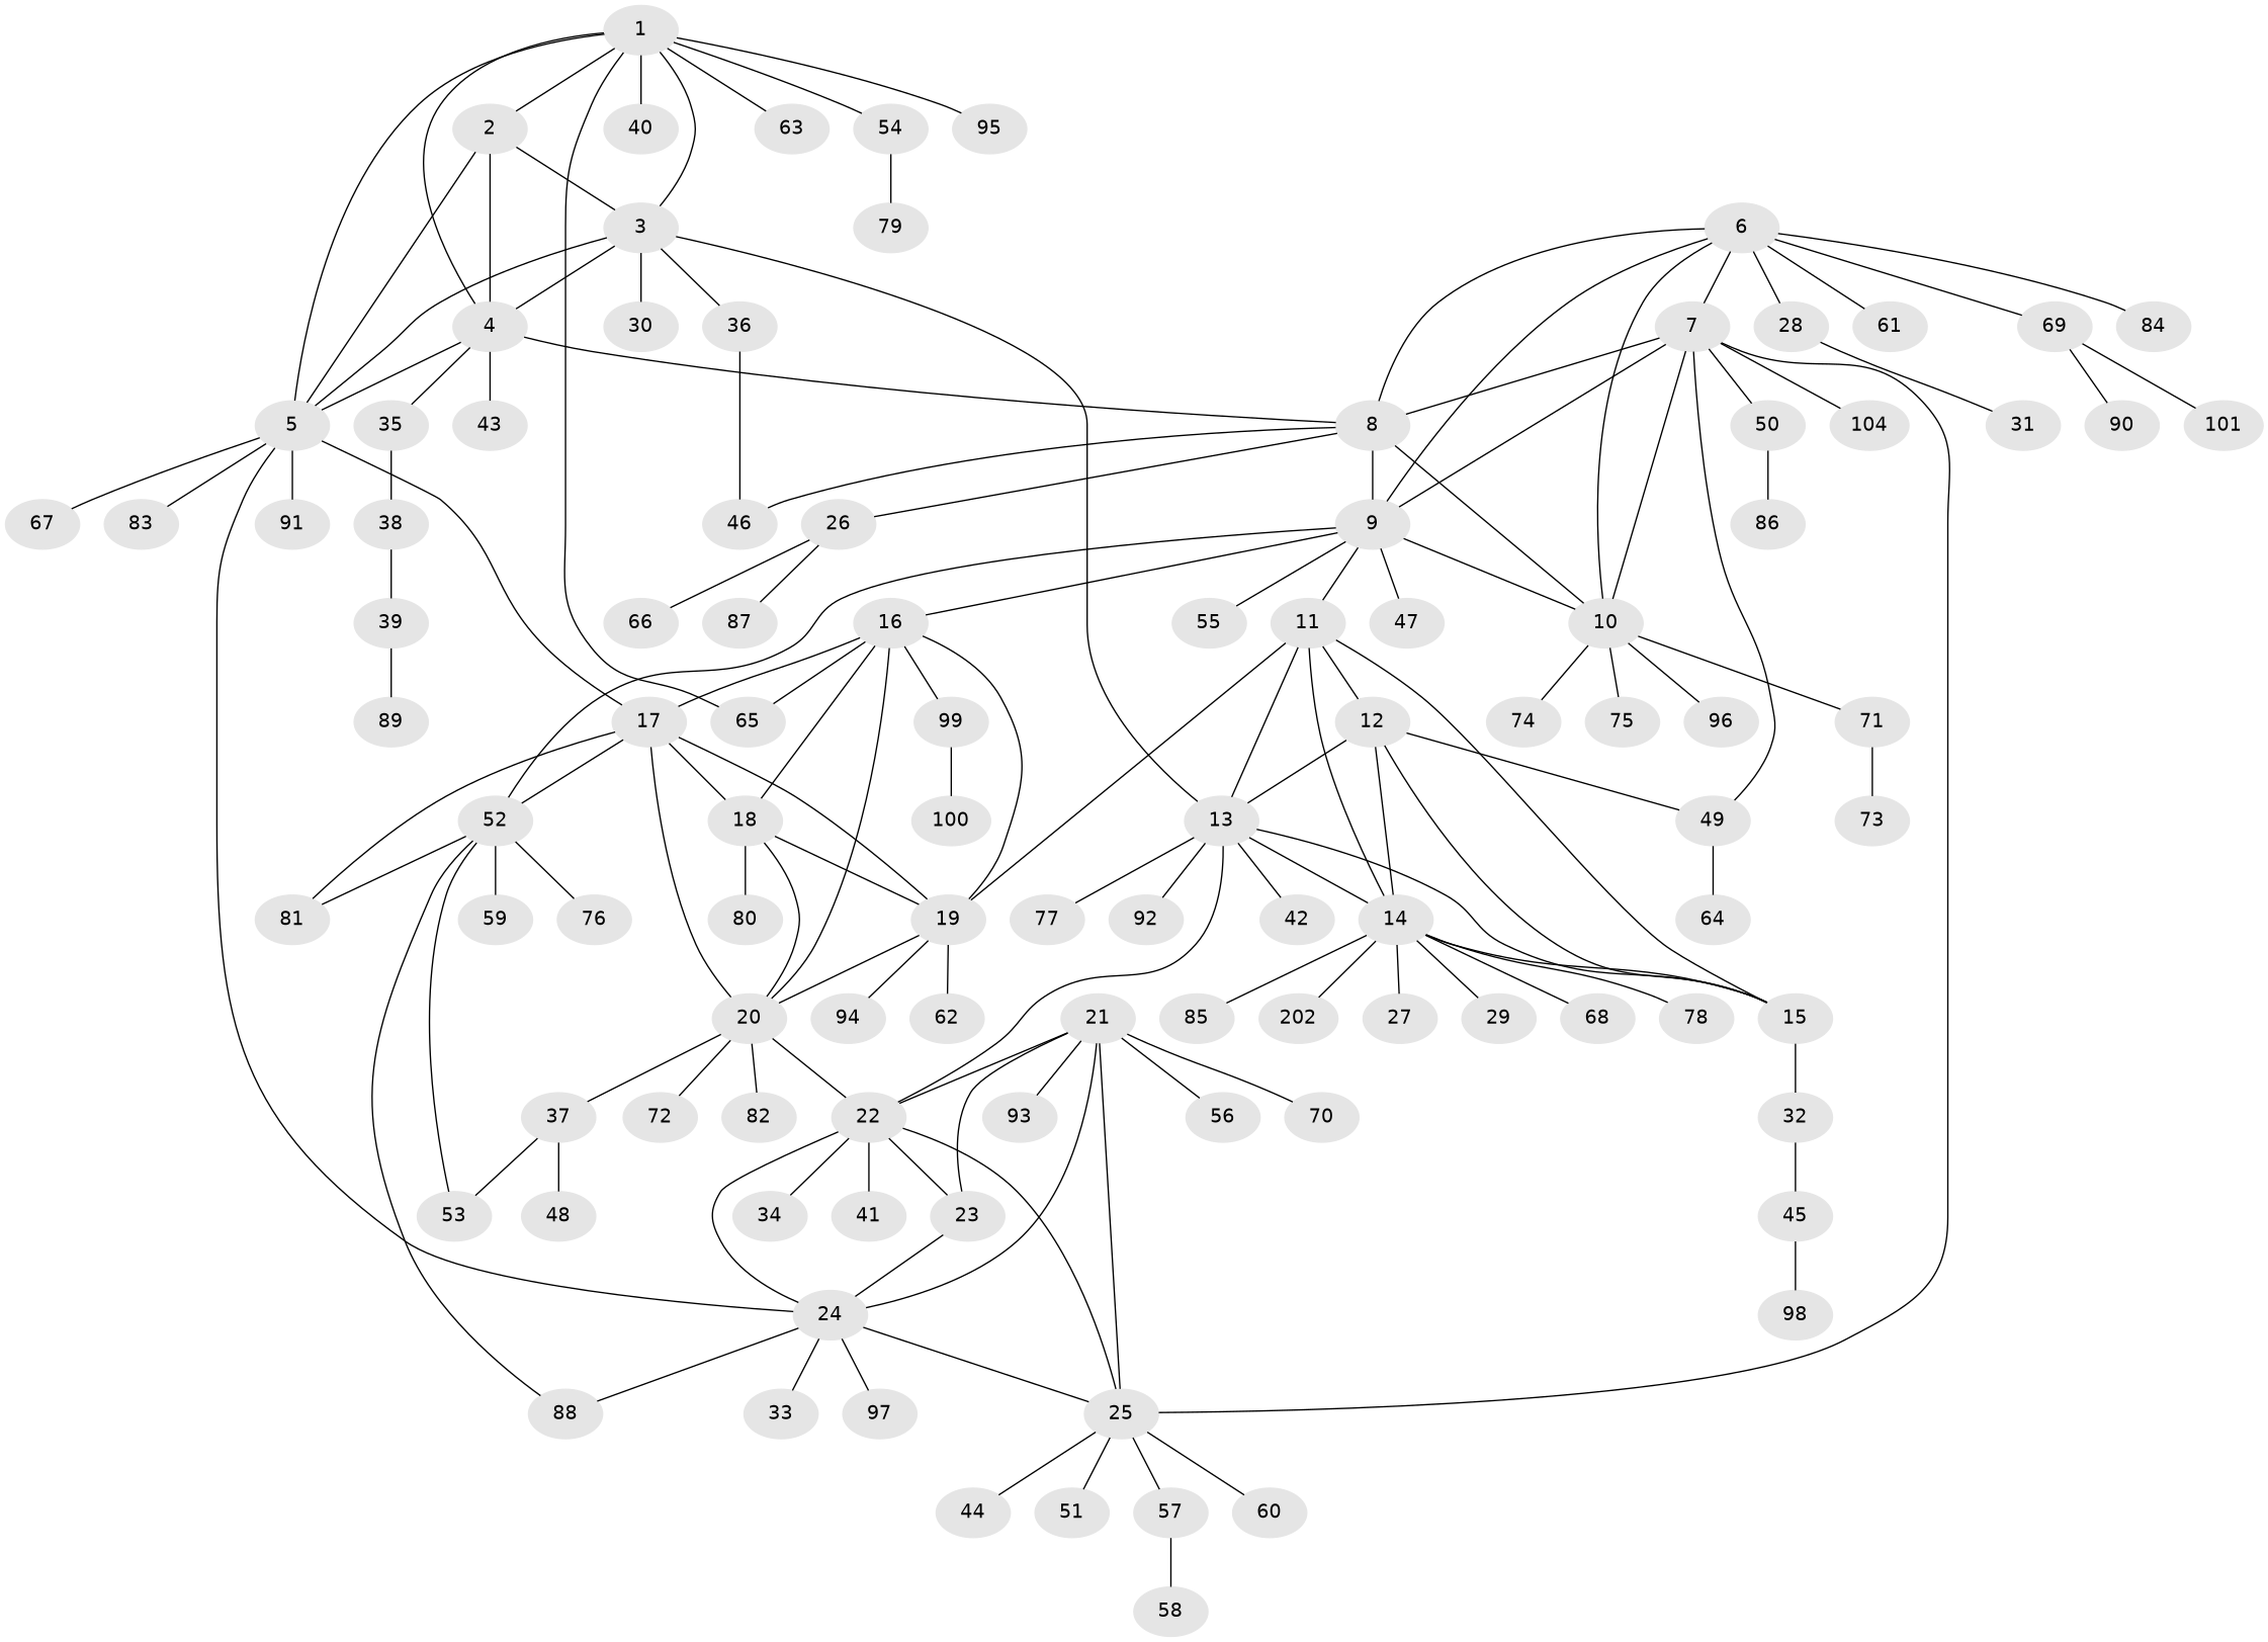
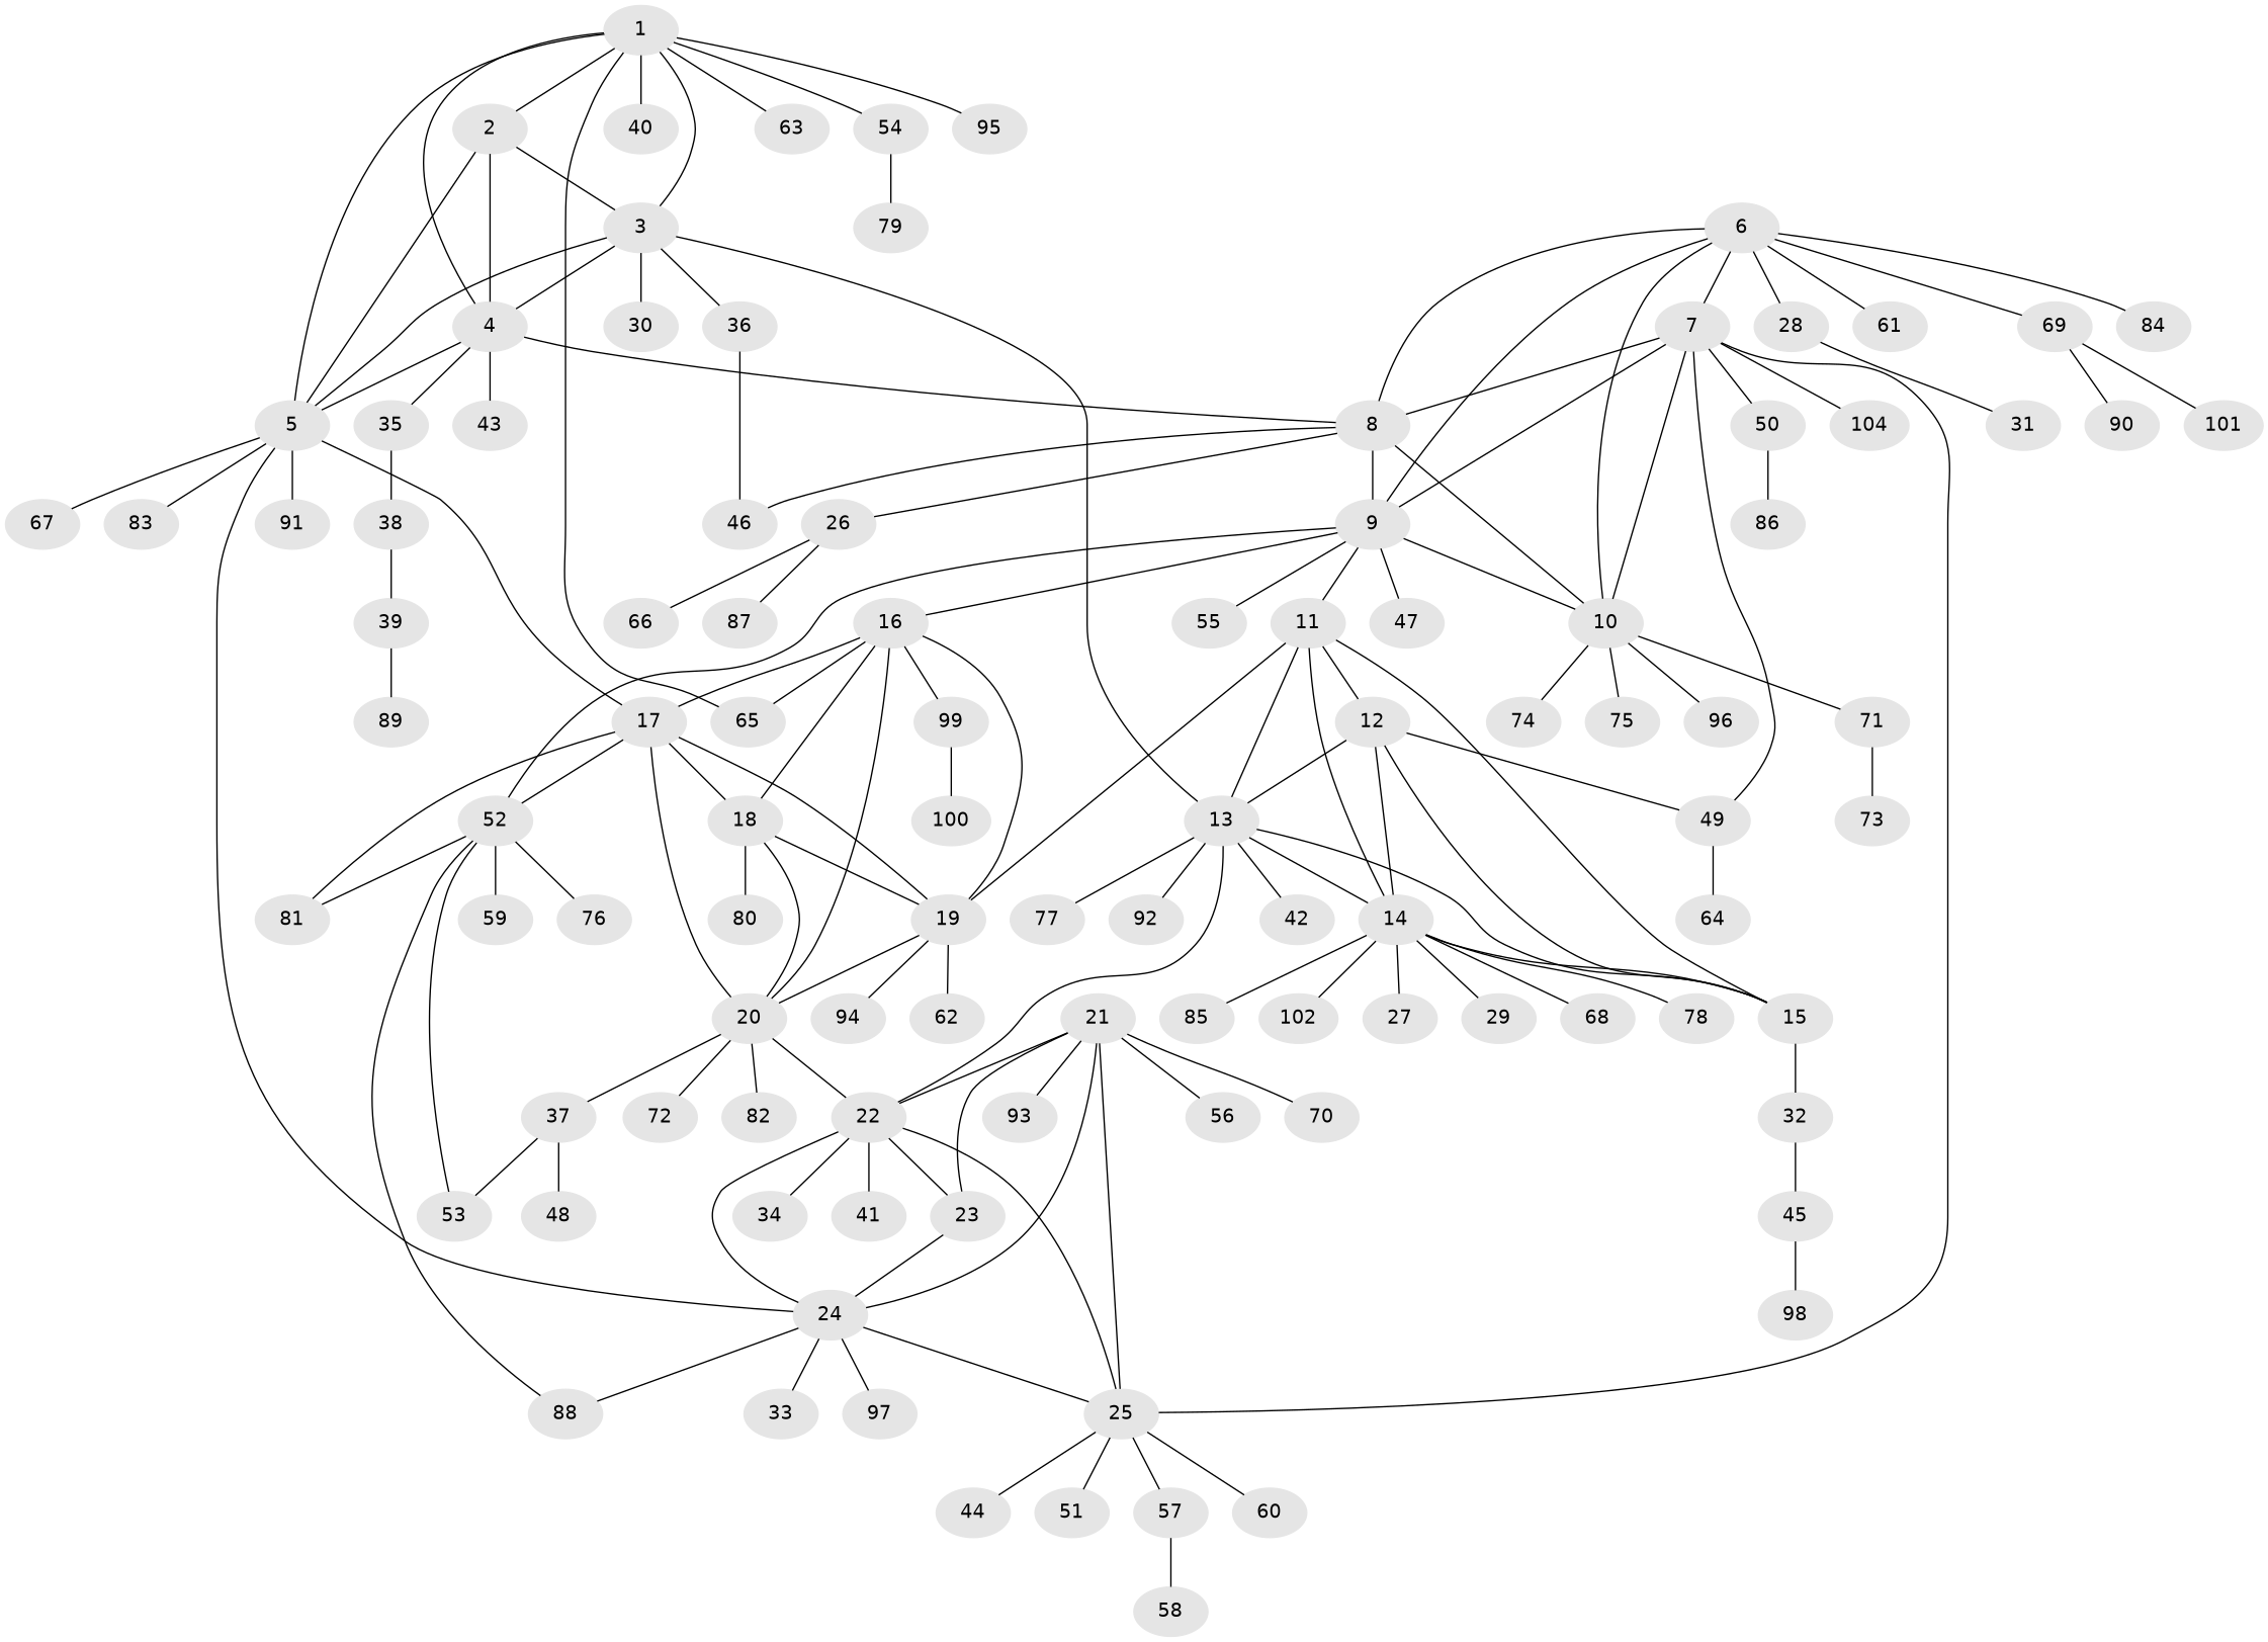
  graph {
    fontname="DejaVu Sans"
    node [color=gray90 fontname="DejaVu Sans" style=filled]
    edge [fontname="DejaVu Sans"]
    1
    2
    3
    4
    5
    40
    54
    63
    65
    95
    13
    30
    36
    8
    35
    43
    17
    24
    67
    83
    91
    79
    14
    15
    22
    42
    77
    92
    46
    9
    10
    26
    38
    52
    19
    18
    20
    81
    25
    33
    88
    97
    6
    7
    28
    61
    69
    84
    49
    50
    104
    11
    16
    47
    55
    71
    74
    75
    96
    31
    90
    101
    44
    51
    57
    60
    64
    86
    66
    87
    12
    99
    53
    59
    76
    73
    27
    29
    68
    78
    85
-   102 [label=202]
+   102
    32
    62
    94
    23
    34
    41
    45
    80
    37
    72
    82
    100
    48
    21
    56
    70
    93
    58
    98
    39
    89
    1 -- 2
    1 -- 3
    1 -- 4
    1 -- 5
    1 -- 40
    1 -- 54
    1 -- 63
    1 -- 65
    1 -- 95
    2 -- 3
    2 -- 4
    2 -- 5
    3 -- 4
    3 -- 5
    3 -- 13
    3 -- 30
    3 -- 36
    4 -- 5
    4 -- 8
    4 -- 35
    4 -- 43
    5 -- 17
    5 -- 24
    5 -- 67
    5 -- 83
    5 -- 91
    54 -- 79
    13 -- 14
    13 -- 15
    13 -- 22
    13 -- 42
    13 -- 77
    13 -- 92
    36 -- 46
    8 -- 46
    8 -- 9
    8 -- 10
    8 -- 26
    35 -- 38
    17 -- 52
    17 -- 19
    17 -- 18
    17 -- 20
    17 -- 81
    24 -- 25
    24 -- 33
    24 -- 88
    24 -- 97
    14 -- 15
    14 -- 27
    14 -- 29
    14 -- 68
    14 -- 78
    14 -- 85
    14 -- 102
    15 -- 32
    22 -- 24
    22 -- 25
    22 -- 23
    22 -- 34
    22 -- 41
    9 -- 10
    9 -- 52
    9 -- 11
    9 -- 16
    9 -- 47
    9 -- 55
    10 -- 71
    10 -- 74
    10 -- 75
    10 -- 96
    26 -- 66
    26 -- 87
    38 -- 39
    52 -- 81
    52 -- 88
    52 -- 53
    52 -- 59
    52 -- 76
    19 -- 20
    19 -- 62
    19 -- 94
    18 -- 19
    18 -- 20
    18 -- 80
    20 -- 22
    20 -- 37
    20 -- 72
    20 -- 82
    25 -- 44
    25 -- 51
    25 -- 57
    25 -- 60
    6 -- 8
    6 -- 9
    6 -- 10
    6 -- 7
    6 -- 28
    6 -- 61
    6 -- 69
    6 -- 84
    7 -- 8
    7 -- 9
    7 -- 10
    7 -- 25
    7 -- 49
    7 -- 50
    7 -- 104
    28 -- 31
    69 -- 90
    69 -- 101
    49 -- 64
    50 -- 86
    11 -- 13
    11 -- 14
    11 -- 15
    11 -- 19
    11 -- 12
    16 -- 65
    16 -- 17
    16 -- 19
    16 -- 18
    16 -- 20
    16 -- 99
    71 -- 73
    57 -- 58
    12 -- 13
    12 -- 14
    12 -- 15
    12 -- 49
    99 -- 100
    32 -- 45
    23 -- 24
    45 -- 98
    37 -- 53
    37 -- 48
    21 -- 24
    21 -- 22
    21 -- 25
    21 -- 23
    21 -- 56
    21 -- 70
    21 -- 93
    39 -- 89
  }
